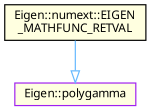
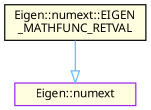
  digraph {
    rankdir=TB
    fontname="Noto Sans"
    node [fillcolor=lightyellow fontname="Noto Sans" fontsize=10 shape=box style=filled]
    n1 [color=black fontcolor=black height=0.2 label="Eigen::numext::EIGEN\l_MATHFUNC_RETVAL" width=0.4]
-   n2 [color=purple height=0.2 label="Eigen::polygamma" width=0.4]
+   n2 [color=purple height=0.2 label="Eigen::numext" width=0.4]
    n1 -> n2 [color=steelblue1 fontname="Noto Sans" fontsize=10 labelfontname=Helvetica labelfontsize=10 style=solid arrowhead=onormal]
  }
